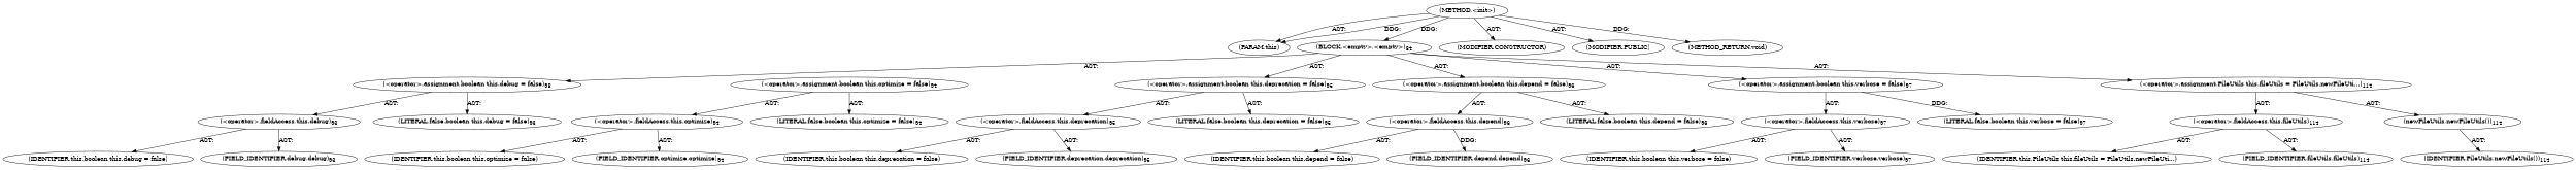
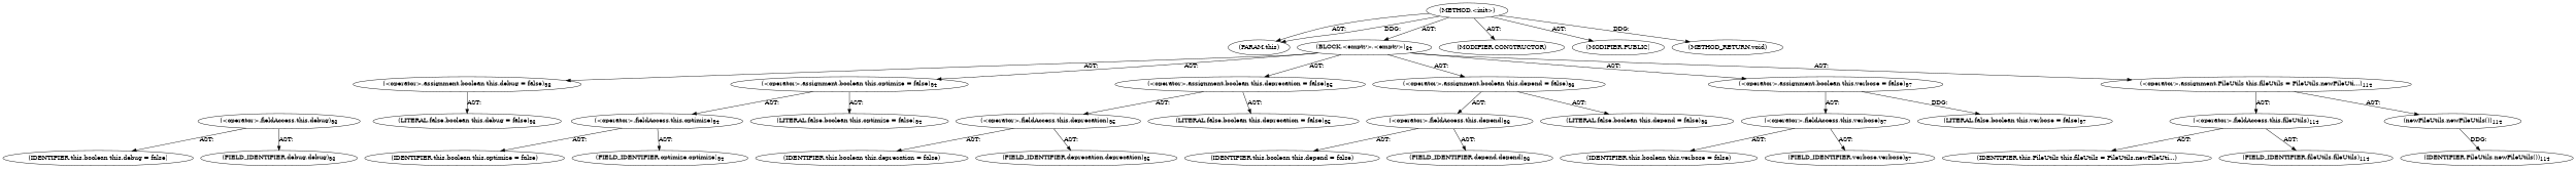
  digraph {
    n1 [label=<(METHOD,&lt;init&gt;)>]
    n2 [label=<(PARAM,this)>]
    n3 [label=<(BLOCK,&lt;empty&gt;,&lt;empty&gt;)<SUB>84</SUB>>]
    n4 [label=<(MODIFIER,CONSTRUCTOR)>]
    n5 [label=<(MODIFIER,PUBLIC)>]
    n6 [label=<(METHOD_RETURN,void)>]
    n7 [label=<(&lt;operator&gt;.assignment,boolean this.debug = false)<SUB>98</SUB>>]
    n8 [label=<(&lt;operator&gt;.assignment,boolean this.optimize = false)<SUB>94</SUB>>]
    n9 [label=<(&lt;operator&gt;.assignment,boolean this.deprecation = false)<SUB>95</SUB>>]
    n10 [label=<(&lt;operator&gt;.assignment,boolean this.depend = false)<SUB>96</SUB>>]
    n11 [label=<(&lt;operator&gt;.assignment,boolean this.verbose = false)<SUB>97</SUB>>]
    n12 [label=<(&lt;operator&gt;.assignment,FileUtils this.fileUtils = FileUtils.newFileUti...)<SUB>114</SUB>>]
    n13 [label=<(&lt;operator&gt;.fieldAccess,this.debug)<SUB>93</SUB>>]
    n14 [label=<(LITERAL,false,boolean this.debug = false)<SUB>93</SUB>>]
    n15 [label=<(&lt;operator&gt;.fieldAccess,this.optimize)<SUB>94</SUB>>]
    n16 [label=<(LITERAL,false,boolean this.optimize = false)<SUB>94</SUB>>]
    n17 [label=<(&lt;operator&gt;.fieldAccess,this.deprecation)<SUB>95</SUB>>]
    n18 [label=<(LITERAL,false,boolean this.deprecation = false)<SUB>95</SUB>>]
    n19 [label=<(&lt;operator&gt;.fieldAccess,this.depend)<SUB>96</SUB>>]
    n20 [label=<(LITERAL,false,boolean this.depend = false)<SUB>96</SUB>>]
    n21 [label=<(&lt;operator&gt;.fieldAccess,this.verbose)<SUB>97</SUB>>]
    n22 [label=<(LITERAL,false,boolean this.verbose = false)<SUB>97</SUB>>]
    n23 [label=<(&lt;operator&gt;.fieldAccess,this.fileUtils)<SUB>114</SUB>>]
    n24 [label=<(newFileUtils,newFileUtils())<SUB>114</SUB>>]
    n25 [label=<(IDENTIFIER,this,boolean this.debug = false)>]
    n26 [label=<(FIELD_IDENTIFIER,debug,debug)<SUB>93</SUB>>]
    n27 [label=<(IDENTIFIER,this,boolean this.optimize = false)>]
    n28 [label=<(FIELD_IDENTIFIER,optimize,optimize)<SUB>94</SUB>>]
    n29 [label=<(IDENTIFIER,this,boolean this.deprecation = false)>]
    n30 [label=<(FIELD_IDENTIFIER,deprecation,deprecation)<SUB>95</SUB>>]
    n31 [label=<(IDENTIFIER,this,boolean this.depend = false)>]
    n32 [label=<(FIELD_IDENTIFIER,depend,depend)<SUB>96</SUB>>]
    n33 [label=<(IDENTIFIER,this,boolean this.verbose = false)>]
    n34 [label=<(FIELD_IDENTIFIER,verbose,verbose)<SUB>97</SUB>>]
    n35 [label=<(IDENTIFIER,this,FileUtils this.fileUtils = FileUtils.newFileUti...)>]
    n36 [label=<(FIELD_IDENTIFIER,fileUtils,fileUtils)<SUB>114</SUB>>]
    n37 [label=<(IDENTIFIER,FileUtils,newFileUtils())<SUB>114</SUB>>]
    n1 -> n2 [label="AST: "]
    n1 -> n2 [label="DDG: "]
-   n1 -> n3 [label="DDG: "]
+   n1 -> n3 [label="AST: "]
    n1 -> n4 [label="AST: "]
    n1 -> n5 [label="AST: "]
    n1 -> n6 [label="DDG: "]
    n3 -> n7 [label="AST: "]
+   n3 -> n8 [label="AST: "]
    n3 -> n9 [label="AST: "]
    n3 -> n10 [label="AST: "]
    n3 -> n11 [label="AST: "]
    n3 -> n12 [label="AST: "]
-   n7 -> n13 [label="AST: "]
    n7 -> n14 [label="AST: "]
    n8 -> n15 [label="AST: "]
    n8 -> n16 [label="AST: "]
    n9 -> n17 [label="AST: "]
    n9 -> n18 [label="AST: "]
    n10 -> n19 [label="AST: "]
    n10 -> n20 [label="AST: "]
    n11 -> n21 [label="AST: "]
    n11 -> n22 [label="DDG: "]
    n12 -> n23 [label="AST: "]
    n12 -> n24 [label="AST: "]
    n13 -> n25 [label="AST: "]
    n13 -> n26 [label="AST: "]
    n15 -> n27 [label="AST: "]
    n15 -> n28 [label="AST: "]
    n17 -> n29 [label="AST: "]
    n17 -> n30 [label="AST: "]
    n19 -> n31 [label="AST: "]
-   n19 -> n32 [label="DDG: "]
+   n19 -> n32 [label="AST: "]
    n21 -> n33 [label="AST: "]
    n21 -> n34 [label="AST: "]
    n23 -> n35 [label="AST: "]
    n23 -> n36 [label="AST: "]
-   n24 -> n37 [label="AST: "]
+   n24 -> n37 [label="DDG: "]
  }
